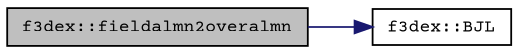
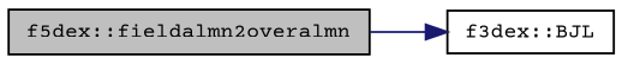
  digraph {
    rankdir=LR
    fontname="Courier Prime"
    node [color=black fontname="Courier Prime" fontsize=10 shape=record style=filled]
-   n1 [fillcolor=grey75 fontcolor=black height=0.2 label="f3dex::fieldalmn2overalmn" width=0.4]
+   n1 [fillcolor=grey75 fontcolor=black height=0.2 label="f5dex::fieldalmn2overalmn" width=0.4]
    n2 [fillcolor=white height=0.2 label="f3dex::BJL" width=0.4]
    n1 -> n2 [color=midnightblue fontname="Courier Prime" fontsize=10 labelfontname=Helvetica labelfontsize=10 style=solid]
  }
